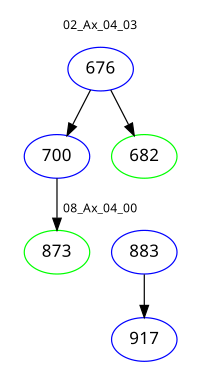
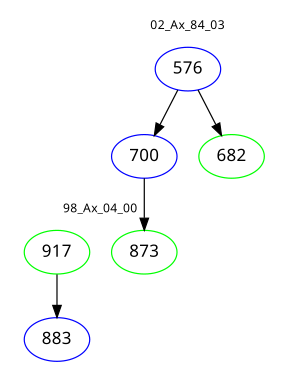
  digraph {
    fontname="Noto Sans"
    node [color=blue fontname="Noto Sans"]
    edge [color=black fontname="Noto Sans"]
    n1 [label=883]
    n2 [color=green label=873]
-   n3 [label=917]
-   n4 [label=676]
+   n3 [color=green label=917]
+   n4 [label=576]
    n5 [label=700]
    n6 [color=green label=682]
    subgraph cluster_1 {
      color=white
      fontsize=10
-     label="08_Ax_04_00"
+     label="98_Ax_04_00"
      n1
      n2
      n3
    }
    subgraph cluster_2 {
      color=white
      fontsize=10
-     label="02_Ax_04_03"
+     label="02_Ax_84_03"
      n4
      n5
      n6
    }
-   n1 -> n3
+   n3 -> n1
    n4 -> n5
    n4 -> n6
    n5 -> n2
  }
